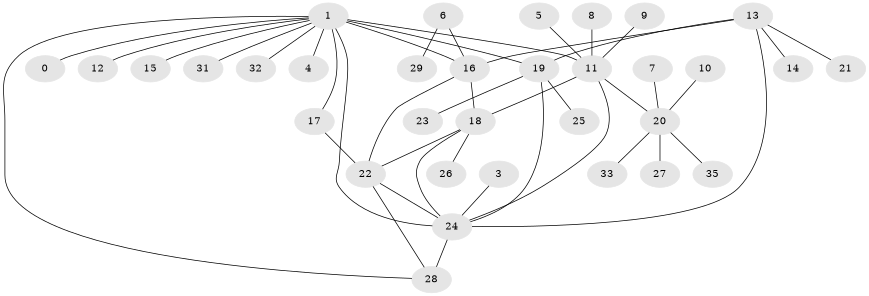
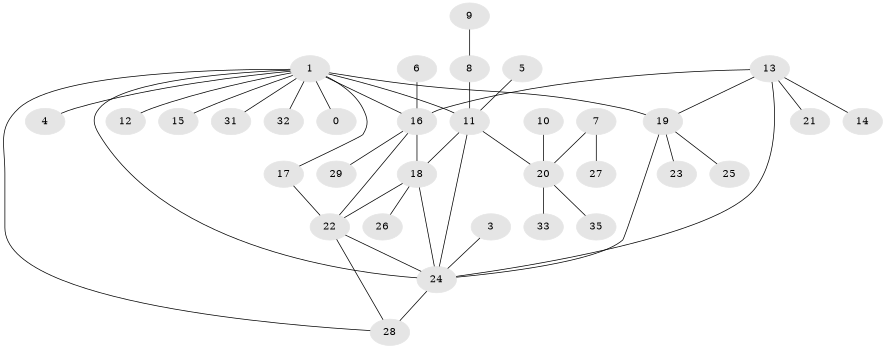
  graph {
    node [color=gray90 style=filled]
    edge [weight=1.0]
    n1 [label=0]
    1
    4
    11
    12
    15
    16
    17
    19
    24
    28
    31
    32
    20
    18
    22
    29
    23
    25
    3
    5
    6
    7
    27
    n25 [label=35]
    33
    8
    9
    10
    26
    13
    14
    21
    1 -- n1
    1 -- 4
    1 -- 11
    1 -- 12
    1 -- 15
    1 -- 16 [weight=3.0]
    1 -- 17
    1 -- 19
    1 -- 24
    1 -- 28
    1 -- 31
    1 -- 32
    11 -- 24
    11 -- 20
    11 -- 18 [weight=2.0]
    16 -- 18 [weight=2.0]
    16 -- 22
-   6 -- 29
+   16 -- 29
    17 -- 22
    19 -- 24 [weight=2.0]
    19 -- 23
    19 -- 25
    24 -- 28 [weight=2.0]
-   20 -- 27
+   7 -- 27
    20 -- n25
    20 -- 33
    18 -- 24
    18 -- 22
    18 -- 26
    22 -- 24
    22 -- 28
    3 -- 24
    5 -- 11
    6 -- 16
    7 -- 20
    8 -- 11
-   9 -- 11
+   9 -- 8
    10 -- 20
    13 -- 16
    13 -- 19
    13 -- 24
    13 -- 14
    13 -- 21
  }
